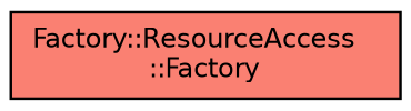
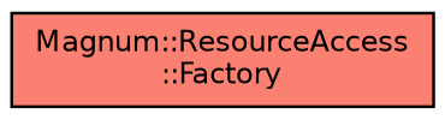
  digraph {
    rankdir=LR
-   n1 [color=black fillcolor=salmon fontname=Helvetica fontsize=10 height=0.2 label="Factory::ResourceAccess\l::Factory" shape=record style=filled width=0.4]
+   n1 [color=black fillcolor=salmon fontname=Helvetica fontsize=10 height=0.2 label="Magnum::ResourceAccess\l::Factory" shape=record style=filled width=0.4]
  }
